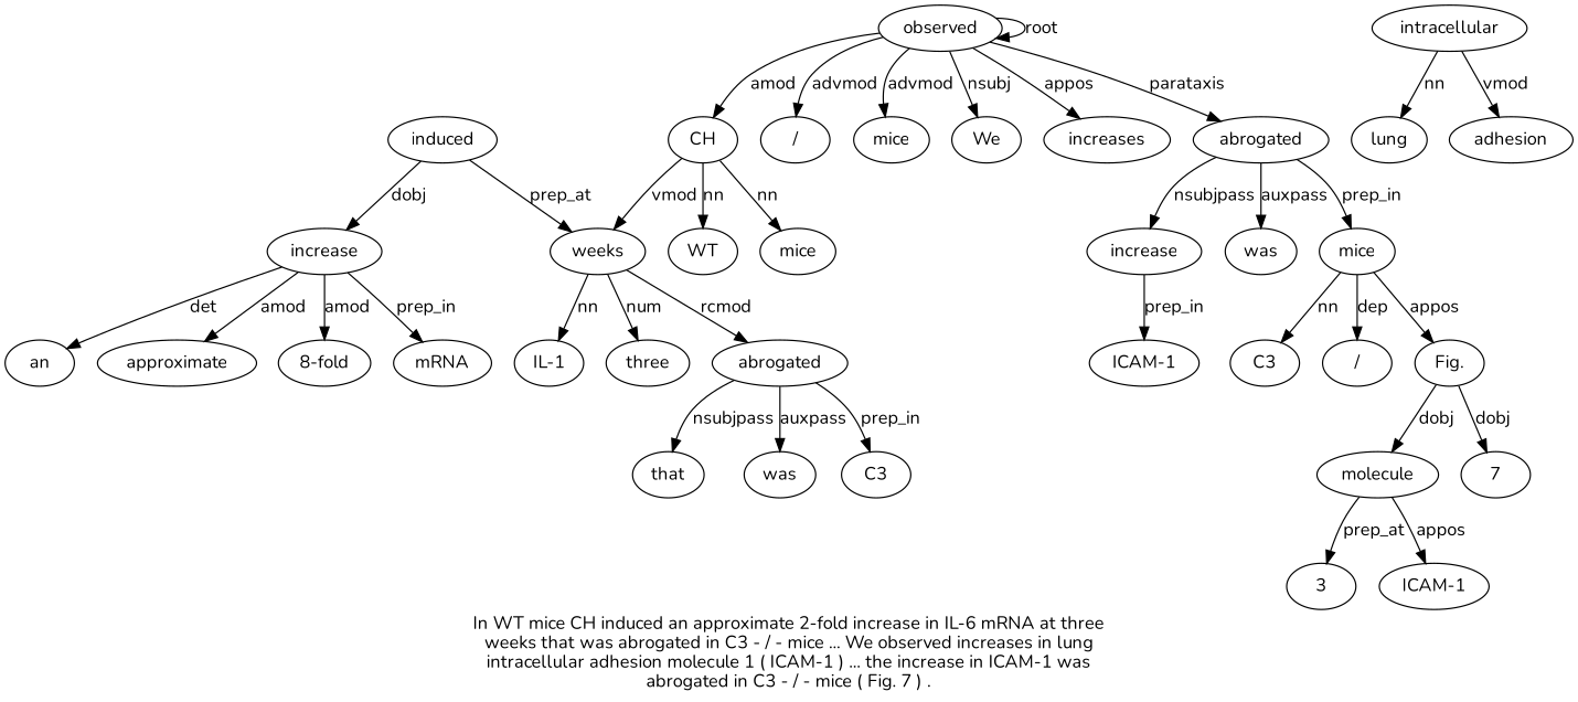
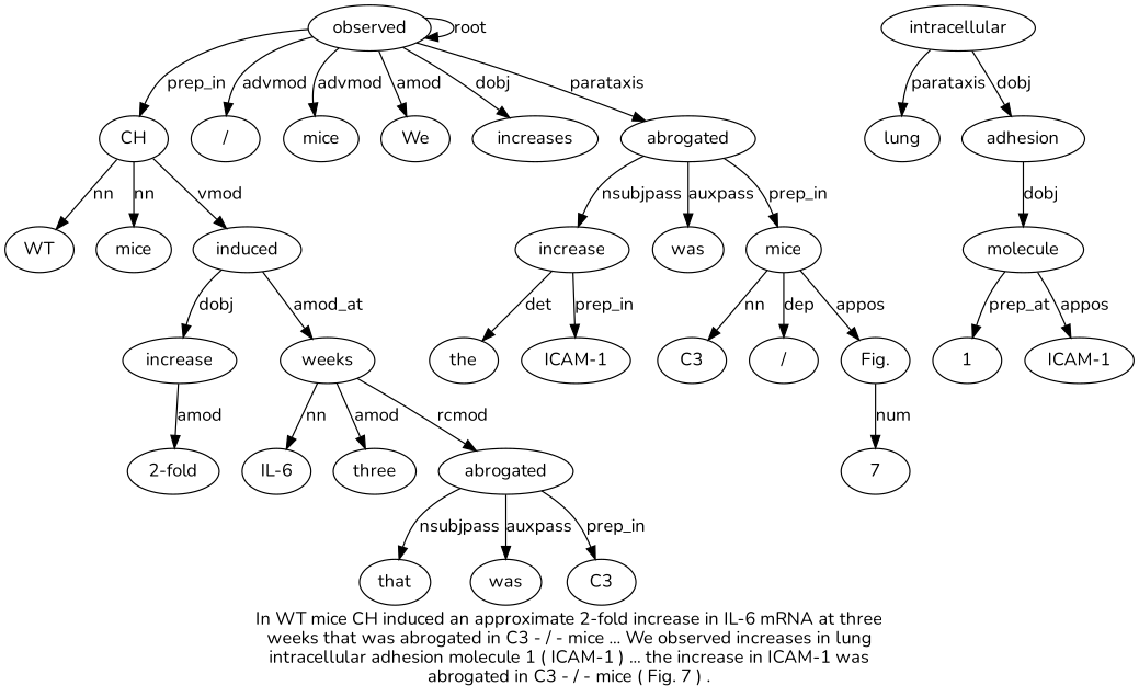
  digraph {
    fontname=Nunito
    label="In WT mice CH induced an approximate 2-fold increase in IL-6 mRNA at three\nweeks that was abrogated in C3 - / - mice ... We observed increases in lung\nintracellular adhesion molecule 1 ( ICAM-1 ) ... the increase in ICAM-1 was\nabrogated in C3 - / - mice ( Fig. 7 ) ."
    node [fillcolor=white fontname=Nunito style=filled]
    edge [fontname=Nunito]
    n1 [label=CH]
    n2 [label=WT]
    n3 [label=mice]
    n4 [label=induced]
    n5 [label=increase]
    n6 [label=weeks]
    n7 [label=observed]
    n8 [label="/"]
    n9 [label=mice]
    n10 [label=We]
    n11 [label=increases]
    n12 [label=abrogated]
    n13 [label=intracellular]
    n14 [label=lung]
    n15 [label=adhesion]
    n16 [label=increase]
    n17 [label=was]
    n18 [label=mice]
-   n19 [label=an]
-   n20 [label=approximate]
-   n21 [label="8-fold"]
-   n22 [label=mRNA]
-   n23 [label="IL-1"]
+   n21 [label="2-fold"]
+   n23 [label="IL-6"]
    n24 [label=three]
    n25 [label=abrogated]
    n26 [label=that]
    n27 [label=was]
    n28 [label=C3]
    n29 [label=molecule]
-   n30 [label=3]
+   n30 [label=1]
    n31 [label="ICAM-1"]
+   n32 [label=the]
    n33 [label="ICAM-1"]
    n34 [label=C3]
    n35 [label="/"]
    n36 [label="Fig."]
    n37 [label=7]
    n1 -> n2 [label=nn]
    n1 -> n3 [label=nn]
-   n1 -> n6 [label=vmod]
+   n1 -> n4 [label=vmod]
    n4 -> n5 [label=dobj]
-   n4 -> n6 [label=prep_at]
-   n5 -> n19 [label=det]
-   n5 -> n20 [label=amod]
+   n4 -> n6 [label=amod_at]
    n5 -> n21 [label=amod]
-   n5 -> n22 [label=prep_in]
    n6 -> n23 [label=nn]
-   n6 -> n24 [label=num]
+   n6 -> n24 [label=amod]
    n6 -> n25 [label=rcmod]
-   n7 -> n1 [label=amod]
+   n7 -> n1 [label=prep_in]
    n7 -> n7 [label=root]
    n7 -> n8 [label=advmod]
    n7 -> n9 [label=advmod]
-   n7 -> n10 [label=nsubj]
-   n7 -> n11 [label=appos]
+   n7 -> n10 [label=amod]
+   n7 -> n11 [label=dobj]
    n7 -> n12 [label=parataxis]
    n12 -> n16 [label=nsubjpass]
    n12 -> n17 [label=auxpass]
    n12 -> n18 [label=prep_in]
-   n13 -> n14 [label=nn]
-   n13 -> n15 [label=vmod]
-   n36 -> n29 [label=dobj]
+   n13 -> n14 [label=parataxis]
+   n13 -> n15 [label=dobj]
+   n15 -> n29 [label=dobj]
+   n16 -> n32 [label=det]
    n16 -> n33 [label=prep_in]
    n18 -> n34 [label=nn]
    n18 -> n35 [label=dep]
    n18 -> n36 [label=appos]
    n25 -> n26 [label=nsubjpass]
    n25 -> n27 [label=auxpass]
    n25 -> n28 [label=prep_in]
    n29 -> n30 [label=prep_at]
    n29 -> n31 [label=appos]
-   n36 -> n37 [label=dobj]
+   n36 -> n37 [label=num]
  }
